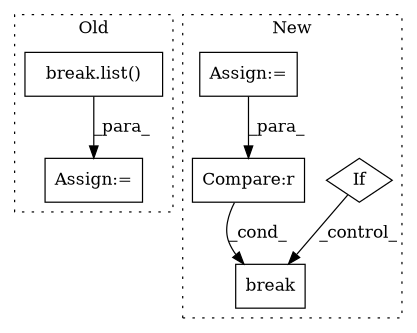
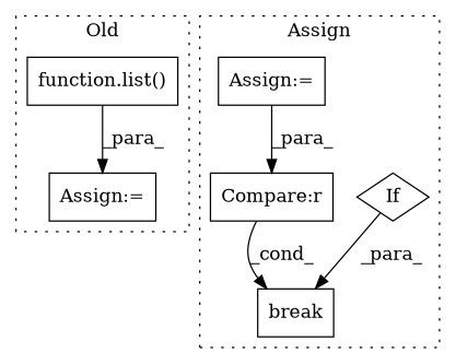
  digraph {
    node [a=68 l=3 shape=box]
-   n1 [a=75 l="5,1" label="break.list()" s="1044,1070"]
+   n1 [a=75 l="5,1" label="function.list()" s="1044,1070"]
    n2 [label="Assign:=" s=1323]
    n3 [a=94 l=5 label=break s=1762]
    n4 [a=96 label=If s=1235 shape=diamond]
    n5 [a=40 l=37 label="Compare:r" s=1238]
    n6 [label="Assign:=" s=1131]
    subgraph cluster_1 {
      label=Old
      style=dotted
      n1
      n2
    }
    subgraph cluster_2 {
-     label=New
+     label=Assign
      style=dotted
      n3
      n4
      n5
      n6
    }
    n1 -> n2 [label=_para_]
-   n4 -> n3 [label=_control_]
+   n4 -> n3 [label=_para_]
    n5 -> n3 [label=_cond_]
    n6 -> n5 [label=_para_]
  }
